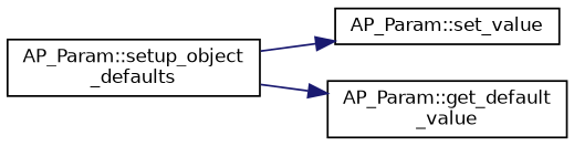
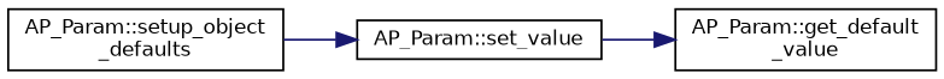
  digraph {
    rankdir=LR
    node [color=black fillcolor=white fontname=Helvetica fontsize=10 shape=record style=filled]
    edge [color=midnightblue fontname=Helvetica fontsize=10 labelfontname=Helvetica labelfontsize=10 style=solid]
    n1 [height=0.2 label="AP_Param::setup_object\l_defaults" width=0.4]
    n2 [height=0.2 label="AP_Param::set_value" width=0.4]
    n3 [height=0.2 label="AP_Param::get_default\l_value" width=0.4]
    n1 -> n2
-   n1 -> n3
+   n2 -> n3
  }
